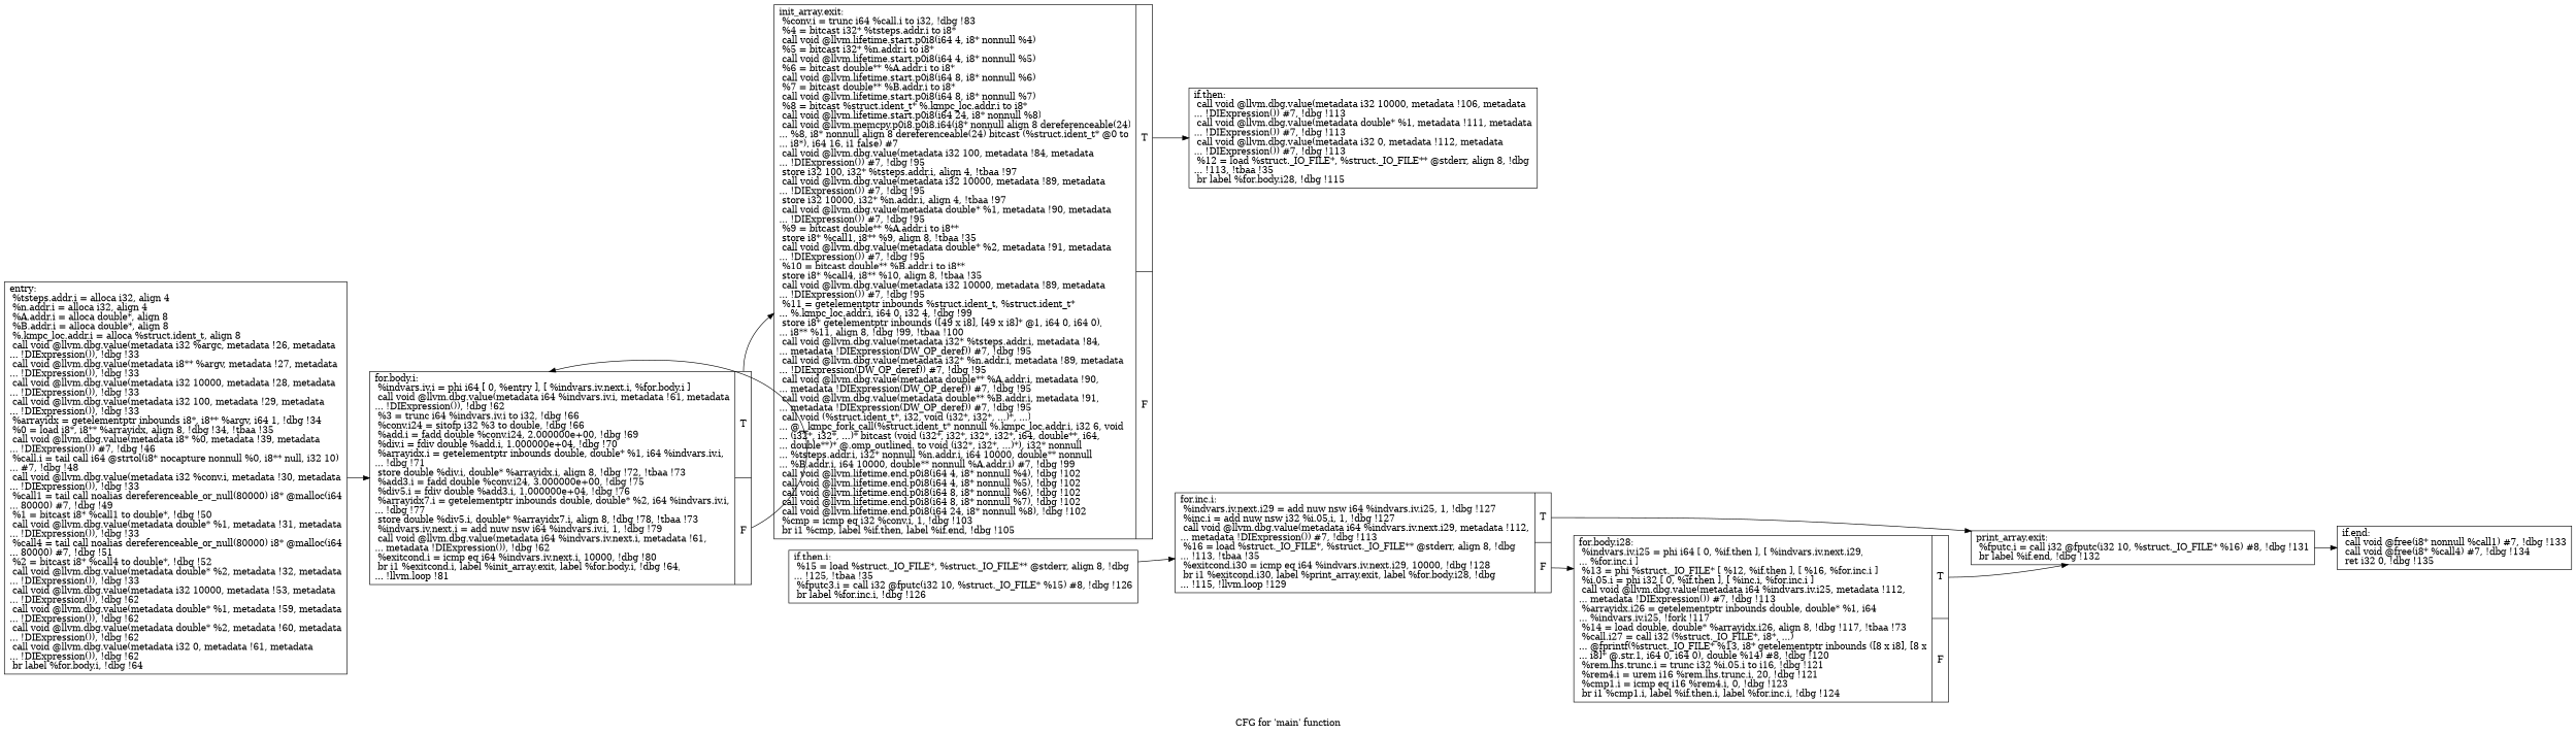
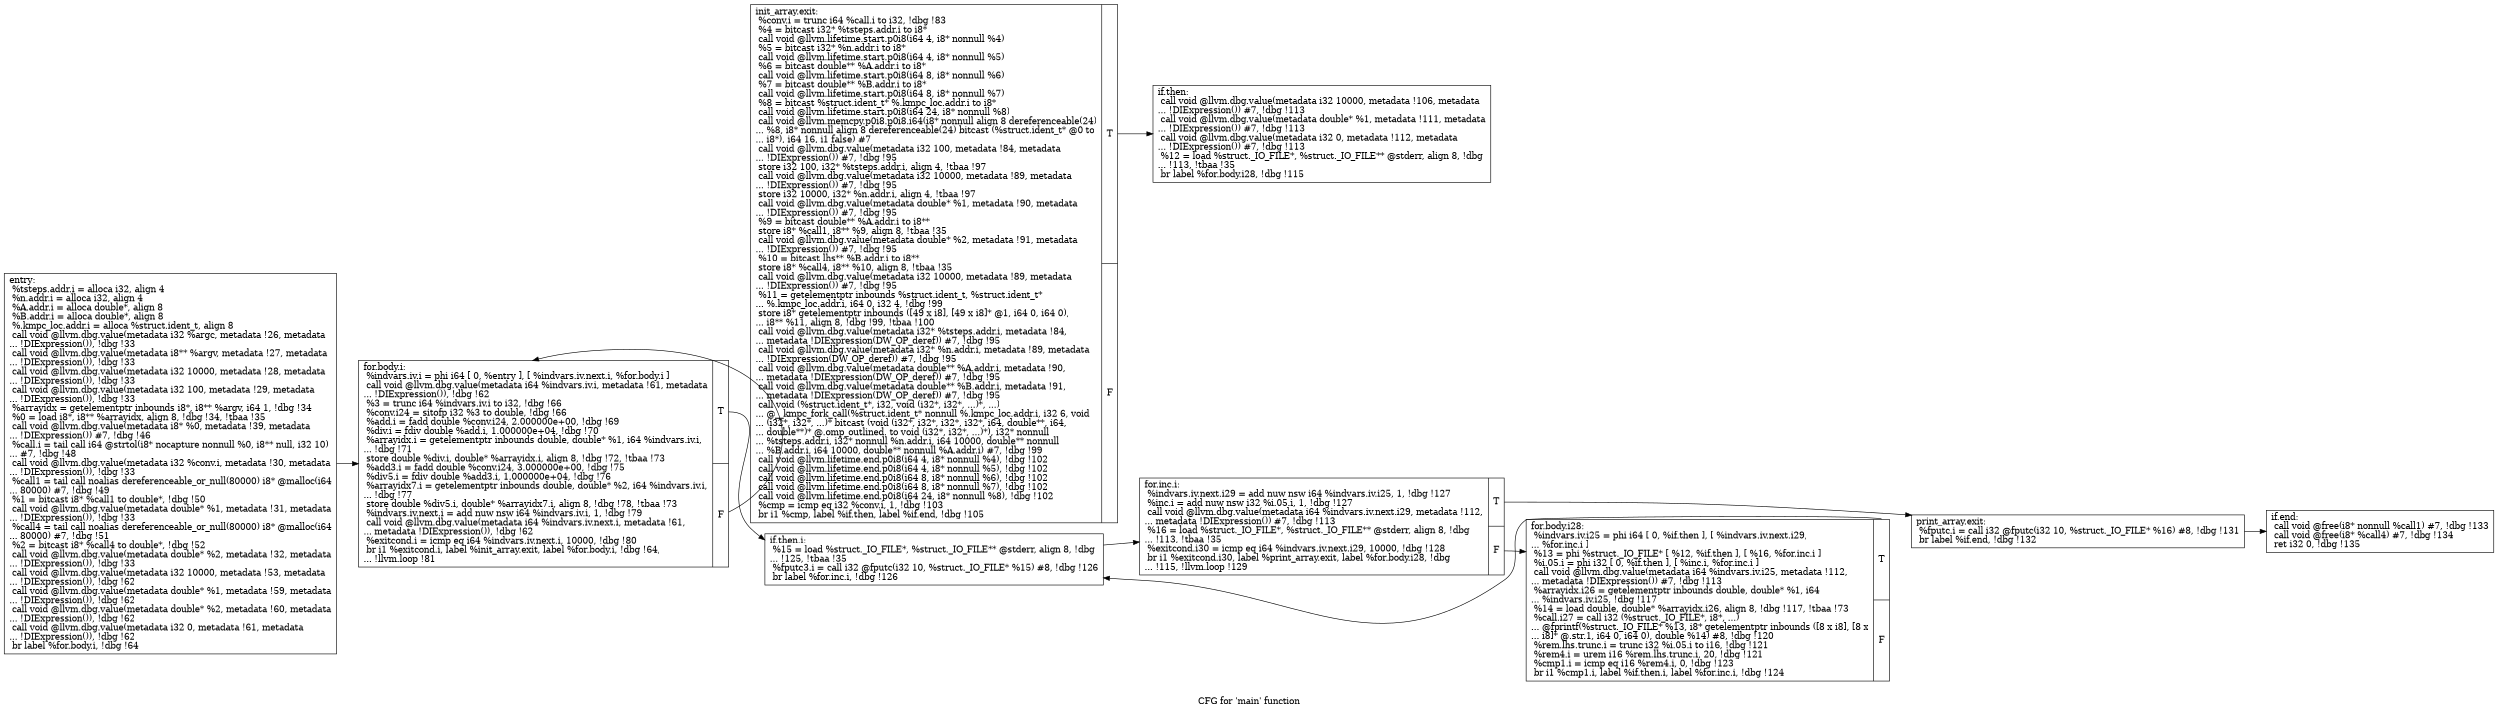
  digraph {
    label="CFG for 'main' function"
    rankdir=LR
    node [shape=record]
    edge [tailport=s0]
    n1 [label="{entry:\l  %tsteps.addr.i = alloca i32, align 4\l  %n.addr.i = alloca i32, align 4\l  %A.addr.i = alloca double*, align 8\l  %B.addr.i = alloca double*, align 8\l  %.kmpc_loc.addr.i = alloca %struct.ident_t, align 8\l  call void @llvm.dbg.value(metadata i32 %argc, metadata !26, metadata\l... !DIExpression()), !dbg !33\l  call void @llvm.dbg.value(metadata i8** %argv, metadata !27, metadata\l... !DIExpression()), !dbg !33\l  call void @llvm.dbg.value(metadata i32 10000, metadata !28, metadata\l... !DIExpression()), !dbg !33\l  call void @llvm.dbg.value(metadata i32 100, metadata !29, metadata\l... !DIExpression()), !dbg !33\l  %arrayidx = getelementptr inbounds i8*, i8** %argv, i64 1, !dbg !34\l  %0 = load i8*, i8** %arrayidx, align 8, !dbg !34, !tbaa !35\l  call void @llvm.dbg.value(metadata i8* %0, metadata !39, metadata\l... !DIExpression()) #7, !dbg !46\l  %call.i = tail call i64 @strtol(i8* nocapture nonnull %0, i8** null, i32 10)\l... #7, !dbg !48\l  call void @llvm.dbg.value(metadata i32 %conv.i, metadata !30, metadata\l... !DIExpression()), !dbg !33\l  %call1 = tail call noalias dereferenceable_or_null(80000) i8* @malloc(i64\l... 80000) #7, !dbg !49\l  %1 = bitcast i8* %call1 to double*, !dbg !50\l  call void @llvm.dbg.value(metadata double* %1, metadata !31, metadata\l... !DIExpression()), !dbg !33\l  %call4 = tail call noalias dereferenceable_or_null(80000) i8* @malloc(i64\l... 80000) #7, !dbg !51\l  %2 = bitcast i8* %call4 to double*, !dbg !52\l  call void @llvm.dbg.value(metadata double* %2, metadata !32, metadata\l... !DIExpression()), !dbg !33\l  call void @llvm.dbg.value(metadata i32 10000, metadata !53, metadata\l... !DIExpression()), !dbg !62\l  call void @llvm.dbg.value(metadata double* %1, metadata !59, metadata\l... !DIExpression()), !dbg !62\l  call void @llvm.dbg.value(metadata double* %2, metadata !60, metadata\l... !DIExpression()), !dbg !62\l  call void @llvm.dbg.value(metadata i32 0, metadata !61, metadata\l... !DIExpression()), !dbg !62\l  br label %for.body.i, !dbg !64\l}"]
    n2 [label="{for.body.i:                                       \l  %indvars.iv.i = phi i64 [ 0, %entry ], [ %indvars.iv.next.i, %for.body.i ]\l  call void @llvm.dbg.value(metadata i64 %indvars.iv.i, metadata !61, metadata\l... !DIExpression()), !dbg !62\l  %3 = trunc i64 %indvars.iv.i to i32, !dbg !66\l  %conv.i24 = sitofp i32 %3 to double, !dbg !66\l  %add.i = fadd double %conv.i24, 2.000000e+00, !dbg !69\l  %div.i = fdiv double %add.i, 1.000000e+04, !dbg !70\l  %arrayidx.i = getelementptr inbounds double, double* %1, i64 %indvars.iv.i,\l... !dbg !71\l  store double %div.i, double* %arrayidx.i, align 8, !dbg !72, !tbaa !73\l  %add3.i = fadd double %conv.i24, 3.000000e+00, !dbg !75\l  %div5.i = fdiv double %add3.i, 1.000000e+04, !dbg !76\l  %arrayidx7.i = getelementptr inbounds double, double* %2, i64 %indvars.iv.i,\l... !dbg !77\l  store double %div5.i, double* %arrayidx7.i, align 8, !dbg !78, !tbaa !73\l  %indvars.iv.next.i = add nuw nsw i64 %indvars.iv.i, 1, !dbg !79\l  call void @llvm.dbg.value(metadata i64 %indvars.iv.next.i, metadata !61,\l... metadata !DIExpression()), !dbg !62\l  %exitcond.i = icmp eq i64 %indvars.iv.next.i, 10000, !dbg !80\l  br i1 %exitcond.i, label %init_array.exit, label %for.body.i, !dbg !64,\l... !llvm.loop !81\l|{<s0>T|<s1>F}}"]
-   n3 [label="{init_array.exit:                                  \l  %conv.i = trunc i64 %call.i to i32, !dbg !83\l  %4 = bitcast i32* %tsteps.addr.i to i8*\l  call void @llvm.lifetime.start.p0i8(i64 4, i8* nonnull %4)\l  %5 = bitcast i32* %n.addr.i to i8*\l  call void @llvm.lifetime.start.p0i8(i64 4, i8* nonnull %5)\l  %6 = bitcast double** %A.addr.i to i8*\l  call void @llvm.lifetime.start.p0i8(i64 8, i8* nonnull %6)\l  %7 = bitcast double** %B.addr.i to i8*\l  call void @llvm.lifetime.start.p0i8(i64 8, i8* nonnull %7)\l  %8 = bitcast %struct.ident_t* %.kmpc_loc.addr.i to i8*\l  call void @llvm.lifetime.start.p0i8(i64 24, i8* nonnull %8)\l  call void @llvm.memcpy.p0i8.p0i8.i64(i8* nonnull align 8 dereferenceable(24)\l... %8, i8* nonnull align 8 dereferenceable(24) bitcast (%struct.ident_t* @0 to\l... i8*), i64 16, i1 false) #7\l  call void @llvm.dbg.value(metadata i32 100, metadata !84, metadata\l... !DIExpression()) #7, !dbg !95\l  store i32 100, i32* %tsteps.addr.i, align 4, !tbaa !97\l  call void @llvm.dbg.value(metadata i32 10000, metadata !89, metadata\l... !DIExpression()) #7, !dbg !95\l  store i32 10000, i32* %n.addr.i, align 4, !tbaa !97\l  call void @llvm.dbg.value(metadata double* %1, metadata !90, metadata\l... !DIExpression()) #7, !dbg !95\l  %9 = bitcast double** %A.addr.i to i8**\l  store i8* %call1, i8** %9, align 8, !tbaa !35\l  call void @llvm.dbg.value(metadata double* %2, metadata !91, metadata\l... !DIExpression()) #7, !dbg !95\l  %10 = bitcast double** %B.addr.i to i8**\l  store i8* %call4, i8** %10, align 8, !tbaa !35\l  call void @llvm.dbg.value(metadata i32 10000, metadata !89, metadata\l... !DIExpression()) #7, !dbg !95\l  %11 = getelementptr inbounds %struct.ident_t, %struct.ident_t*\l... %.kmpc_loc.addr.i, i64 0, i32 4, !dbg !99\l  store i8* getelementptr inbounds ([49 x i8], [49 x i8]* @1, i64 0, i64 0),\l... i8** %11, align 8, !dbg !99, !tbaa !100\l  call void @llvm.dbg.value(metadata i32* %tsteps.addr.i, metadata !84,\l... metadata !DIExpression(DW_OP_deref)) #7, !dbg !95\l  call void @llvm.dbg.value(metadata i32* %n.addr.i, metadata !89, metadata\l... !DIExpression(DW_OP_deref)) #7, !dbg !95\l  call void @llvm.dbg.value(metadata double** %A.addr.i, metadata !90,\l... metadata !DIExpression(DW_OP_deref)) #7, !dbg !95\l  call void @llvm.dbg.value(metadata double** %B.addr.i, metadata !91,\l... metadata !DIExpression(DW_OP_deref)) #7, !dbg !95\l  call void (%struct.ident_t*, i32, void (i32*, i32*, ...)*, ...)\l... @__kmpc_fork_call(%struct.ident_t* nonnull %.kmpc_loc.addr.i, i32 6, void\l... (i32*, i32*, ...)* bitcast (void (i32*, i32*, i32*, i32*, i64, double**, i64,\l... double**)* @.omp_outlined. to void (i32*, i32*, ...)*), i32* nonnull\l... %tsteps.addr.i, i32* nonnull %n.addr.i, i64 10000, double** nonnull\l... %B.addr.i, i64 10000, double** nonnull %A.addr.i) #7, !dbg !99\l  call void @llvm.lifetime.end.p0i8(i64 4, i8* nonnull %4), !dbg !102\l  call void @llvm.lifetime.end.p0i8(i64 4, i8* nonnull %5), !dbg !102\l  call void @llvm.lifetime.end.p0i8(i64 8, i8* nonnull %6), !dbg !102\l  call void @llvm.lifetime.end.p0i8(i64 8, i8* nonnull %7), !dbg !102\l  call void @llvm.lifetime.end.p0i8(i64 24, i8* nonnull %8), !dbg !102\l  %cmp = icmp eq i32 %conv.i, 1, !dbg !103\l  br i1 %cmp, label %if.then, label %if.end, !dbg !105\l|{<s0>T|<s1>F}}"]
+   n3 [label="{init_array.exit:                                  \l  %conv.i = trunc i64 %call.i to i32, !dbg !83\l  %4 = bitcast i32* %tsteps.addr.i to i8*\l  call void @llvm.lifetime.start.p0i8(i64 4, i8* nonnull %4)\l  %5 = bitcast i32* %n.addr.i to i8*\l  call void @llvm.lifetime.start.p0i8(i64 4, i8* nonnull %5)\l  %6 = bitcast double** %A.addr.i to i8*\l  call void @llvm.lifetime.start.p0i8(i64 8, i8* nonnull %6)\l  %7 = bitcast double** %B.addr.i to i8*\l  call void @llvm.lifetime.start.p0i8(i64 8, i8* nonnull %7)\l  %8 = bitcast %struct.ident_t* %.kmpc_loc.addr.i to i8*\l  call void @llvm.lifetime.start.p0i8(i64 24, i8* nonnull %8)\l  call void @llvm.memcpy.p0i8.p0i8.i64(i8* nonnull align 8 dereferenceable(24)\l... %8, i8* nonnull align 8 dereferenceable(24) bitcast (%struct.ident_t* @0 to\l... i8*), i64 16, i1 false) #7\l  call void @llvm.dbg.value(metadata i32 100, metadata !84, metadata\l... !DIExpression()) #7, !dbg !95\l  store i32 100, i32* %tsteps.addr.i, align 4, !tbaa !97\l  call void @llvm.dbg.value(metadata i32 10000, metadata !89, metadata\l... !DIExpression()) #7, !dbg !95\l  store i32 10000, i32* %n.addr.i, align 4, !tbaa !97\l  call void @llvm.dbg.value(metadata double* %1, metadata !90, metadata\l... !DIExpression()) #7, !dbg !95\l  %9 = bitcast double** %A.addr.i to i8**\l  store i8* %call1, i8** %9, align 8, !tbaa !35\l  call void @llvm.dbg.value(metadata double* %2, metadata !91, metadata\l... !DIExpression()) #7, !dbg !95\l  %10 = bitcast lhs** %B.addr.i to i8**\l  store i8* %call4, i8** %10, align 8, !tbaa !35\l  call void @llvm.dbg.value(metadata i32 10000, metadata !89, metadata\l... !DIExpression()) #7, !dbg !95\l  %11 = getelementptr inbounds %struct.ident_t, %struct.ident_t*\l... %.kmpc_loc.addr.i, i64 0, i32 4, !dbg !99\l  store i8* getelementptr inbounds ([49 x i8], [49 x i8]* @1, i64 0, i64 0),\l... i8** %11, align 8, !dbg !99, !tbaa !100\l  call void @llvm.dbg.value(metadata i32* %tsteps.addr.i, metadata !84,\l... metadata !DIExpression(DW_OP_deref)) #7, !dbg !95\l  call void @llvm.dbg.value(metadata i32* %n.addr.i, metadata !89, metadata\l... !DIExpression(DW_OP_deref)) #7, !dbg !95\l  call void @llvm.dbg.value(metadata double** %A.addr.i, metadata !90,\l... metadata !DIExpression(DW_OP_deref)) #7, !dbg !95\l  call void @llvm.dbg.value(metadata double** %B.addr.i, metadata !91,\l... metadata !DIExpression(DW_OP_deref)) #7, !dbg !95\l  call void (%struct.ident_t*, i32, void (i32*, i32*, ...)*, ...)\l... @__kmpc_fork_call(%struct.ident_t* nonnull %.kmpc_loc.addr.i, i32 6, void\l... (i32*, i32*, ...)* bitcast (void (i32*, i32*, i32*, i32*, i64, double**, i64,\l... double**)* @.omp_outlined. to void (i32*, i32*, ...)*), i32* nonnull\l... %tsteps.addr.i, i32* nonnull %n.addr.i, i64 10000, double** nonnull\l... %B.addr.i, i64 10000, double** nonnull %A.addr.i) #7, !dbg !99\l  call void @llvm.lifetime.end.p0i8(i64 4, i8* nonnull %4), !dbg !102\l  call void @llvm.lifetime.end.p0i8(i64 4, i8* nonnull %5), !dbg !102\l  call void @llvm.lifetime.end.p0i8(i64 8, i8* nonnull %6), !dbg !102\l  call void @llvm.lifetime.end.p0i8(i64 8, i8* nonnull %7), !dbg !102\l  call void @llvm.lifetime.end.p0i8(i64 24, i8* nonnull %8), !dbg !102\l  %cmp = icmp eq i32 %conv.i, 1, !dbg !103\l  br i1 %cmp, label %if.then, label %if.end, !dbg !105\l|{<s0>T|<s1>F}}"]
    n4 [label="{if.then:                                          \l  call void @llvm.dbg.value(metadata i32 10000, metadata !106, metadata\l... !DIExpression()) #7, !dbg !113\l  call void @llvm.dbg.value(metadata double* %1, metadata !111, metadata\l... !DIExpression()) #7, !dbg !113\l  call void @llvm.dbg.value(metadata i32 0, metadata !112, metadata\l... !DIExpression()) #7, !dbg !113\l  %12 = load %struct._IO_FILE*, %struct._IO_FILE** @stderr, align 8, !dbg\l... !113, !tbaa !35\l  br label %for.body.i28, !dbg !115\l}"]
    n5 [label="{if.end:                                           \l  call void @free(i8* nonnull %call1) #7, !dbg !133\l  call void @free(i8* %call4) #7, !dbg !134\l  ret i32 0, !dbg !135\l}"]
-   n6 [label="{for.body.i28:                                     \l  %indvars.iv.i25 = phi i64 [ 0, %if.then ], [ %indvars.iv.next.i29,\l... %for.inc.i ]\l  %13 = phi %struct._IO_FILE* [ %12, %if.then ], [ %16, %for.inc.i ]\l  %i.05.i = phi i32 [ 0, %if.then ], [ %inc.i, %for.inc.i ]\l  call void @llvm.dbg.value(metadata i64 %indvars.iv.i25, metadata !112,\l... metadata !DIExpression()) #7, !dbg !113\l  %arrayidx.i26 = getelementptr inbounds double, double* %1, i64\l... %indvars.iv.i25, !fork !117\l  %14 = load double, double* %arrayidx.i26, align 8, !dbg !117, !tbaa !73\l  %call.i27 = call i32 (%struct._IO_FILE*, i8*, ...)\l... @fprintf(%struct._IO_FILE* %13, i8* getelementptr inbounds ([8 x i8], [8 x\l... i8]* @.str.1, i64 0, i64 0), double %14) #8, !dbg !120\l  %rem.lhs.trunc.i = trunc i32 %i.05.i to i16, !dbg !121\l  %rem4.i = urem i16 %rem.lhs.trunc.i, 20, !dbg !121\l  %cmp1.i = icmp eq i16 %rem4.i, 0, !dbg !123\l  br i1 %cmp1.i, label %if.then.i, label %for.inc.i, !dbg !124\l|{<s0>T|<s1>F}}"]
+   n6 [label="{for.body.i28:                                     \l  %indvars.iv.i25 = phi i64 [ 0, %if.then ], [ %indvars.iv.next.i29,\l... %for.inc.i ]\l  %13 = phi %struct._IO_FILE* [ %12, %if.then ], [ %16, %for.inc.i ]\l  %i.05.i = phi i32 [ 0, %if.then ], [ %inc.i, %for.inc.i ]\l  call void @llvm.dbg.value(metadata i64 %indvars.iv.i25, metadata !112,\l... metadata !DIExpression()) #7, !dbg !113\l  %arrayidx.i26 = getelementptr inbounds double, double* %1, i64\l... %indvars.iv.i25, !dbg !117\l  %14 = load double, double* %arrayidx.i26, align 8, !dbg !117, !tbaa !73\l  %call.i27 = call i32 (%struct._IO_FILE*, i8*, ...)\l... @fprintf(%struct._IO_FILE* %13, i8* getelementptr inbounds ([8 x i8], [8 x\l... i8]* @.str.1, i64 0, i64 0), double %14) #8, !dbg !120\l  %rem.lhs.trunc.i = trunc i32 %i.05.i to i16, !dbg !121\l  %rem4.i = urem i16 %rem.lhs.trunc.i, 20, !dbg !121\l  %cmp1.i = icmp eq i16 %rem4.i, 0, !dbg !123\l  br i1 %cmp1.i, label %if.then.i, label %for.inc.i, !dbg !124\l|{<s0>T|<s1>F}}"]
    n7 [label="{if.then.i:                                        \l  %15 = load %struct._IO_FILE*, %struct._IO_FILE** @stderr, align 8, !dbg\l... !125, !tbaa !35\l  %fputc3.i = call i32 @fputc(i32 10, %struct._IO_FILE* %15) #8, !dbg !126\l  br label %for.inc.i, !dbg !126\l}"]
    n8 [label="{for.inc.i:                                        \l  %indvars.iv.next.i29 = add nuw nsw i64 %indvars.iv.i25, 1, !dbg !127\l  %inc.i = add nuw nsw i32 %i.05.i, 1, !dbg !127\l  call void @llvm.dbg.value(metadata i64 %indvars.iv.next.i29, metadata !112,\l... metadata !DIExpression()) #7, !dbg !113\l  %16 = load %struct._IO_FILE*, %struct._IO_FILE** @stderr, align 8, !dbg\l... !113, !tbaa !35\l  %exitcond.i30 = icmp eq i64 %indvars.iv.next.i29, 10000, !dbg !128\l  br i1 %exitcond.i30, label %print_array.exit, label %for.body.i28, !dbg\l... !115, !llvm.loop !129\l|{<s0>T|<s1>F}}"]
    n9 [label="{print_array.exit:                                 \l  %fputc.i = call i32 @fputc(i32 10, %struct._IO_FILE* %16) #8, !dbg !131\l  br label %if.end, !dbg !132\l}"]
    n1 -> n2 [tailport=""]
    n2 -> n2 [tailport=s1]
-   n2 -> n3
+   n2 -> n7
    n3 -> n4
-   n6 -> n9
+   n6 -> n7
    n7 -> n8 [tailport=""]
    n8 -> n6 [tailport=s1]
    n8 -> n9
    n9 -> n5 [tailport=""]
  }
